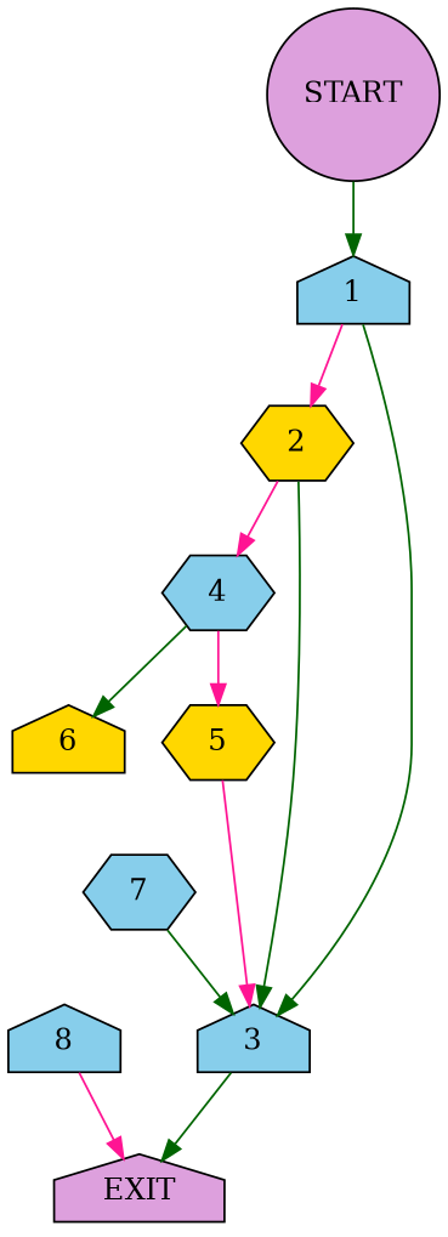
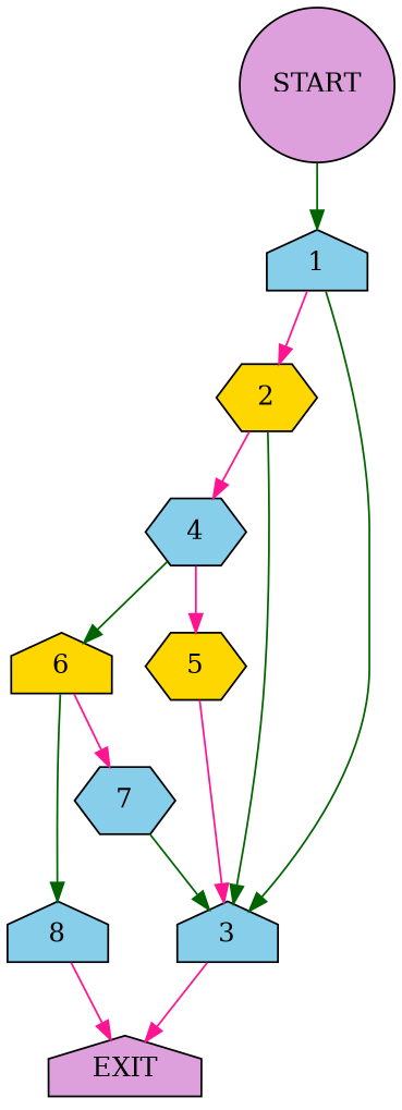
  digraph {
    node [fillcolor=skyblue shape=house style=filled]
    edge [color=deeppink]
    n1 [fillcolor=plum label=START shape=circle]
    1
    2 [fillcolor=gold shape=hexagon]
    3
    n5 [fillcolor=plum label=EXIT]
    4 [shape=hexagon]
    5 [fillcolor=gold shape=hexagon]
    6 [fillcolor=gold]
    7 [shape=hexagon]
    8
    n1 -> 1 [color=darkgreen]
    1 -> 2
    1 -> 3 [color=darkgreen]
    2 -> 3 [color=darkgreen]
    2 -> 4
-   3 -> n5 [color=darkgreen]
+   3 -> n5
    4 -> 5
    4 -> 6 [color=darkgreen]
    5 -> 3
+   6 -> 7
+   6 -> 8 [color=darkgreen]
    7 -> 3 [color=darkgreen]
    8 -> n5
  }
